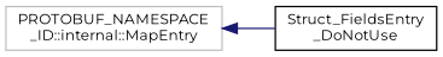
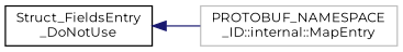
  digraph {
    rankdir=LR
    fontname=Montserrat
    node [fillcolor=white fontname=Montserrat fontsize=10 shape=record style=filled]
    n1 [color=grey75 height=0.2 label="PROTOBUF_NAMESPACE\l_ID::internal::MapEntry" width=0.4]
    n2 [color=black height=0.2 label="Struct_FieldsEntry\l_DoNotUse" width=0.4]
-   n1 -> n2 [color=midnightblue dir=back fontname=Montserrat fontsize=10 labelfontname=Helvetica labelfontsize=10 style=solid]
+   n2 -> n1 [color=midnightblue dir=back fontname=Montserrat fontsize=10 labelfontname=Helvetica labelfontsize=10 style=solid]
  }
